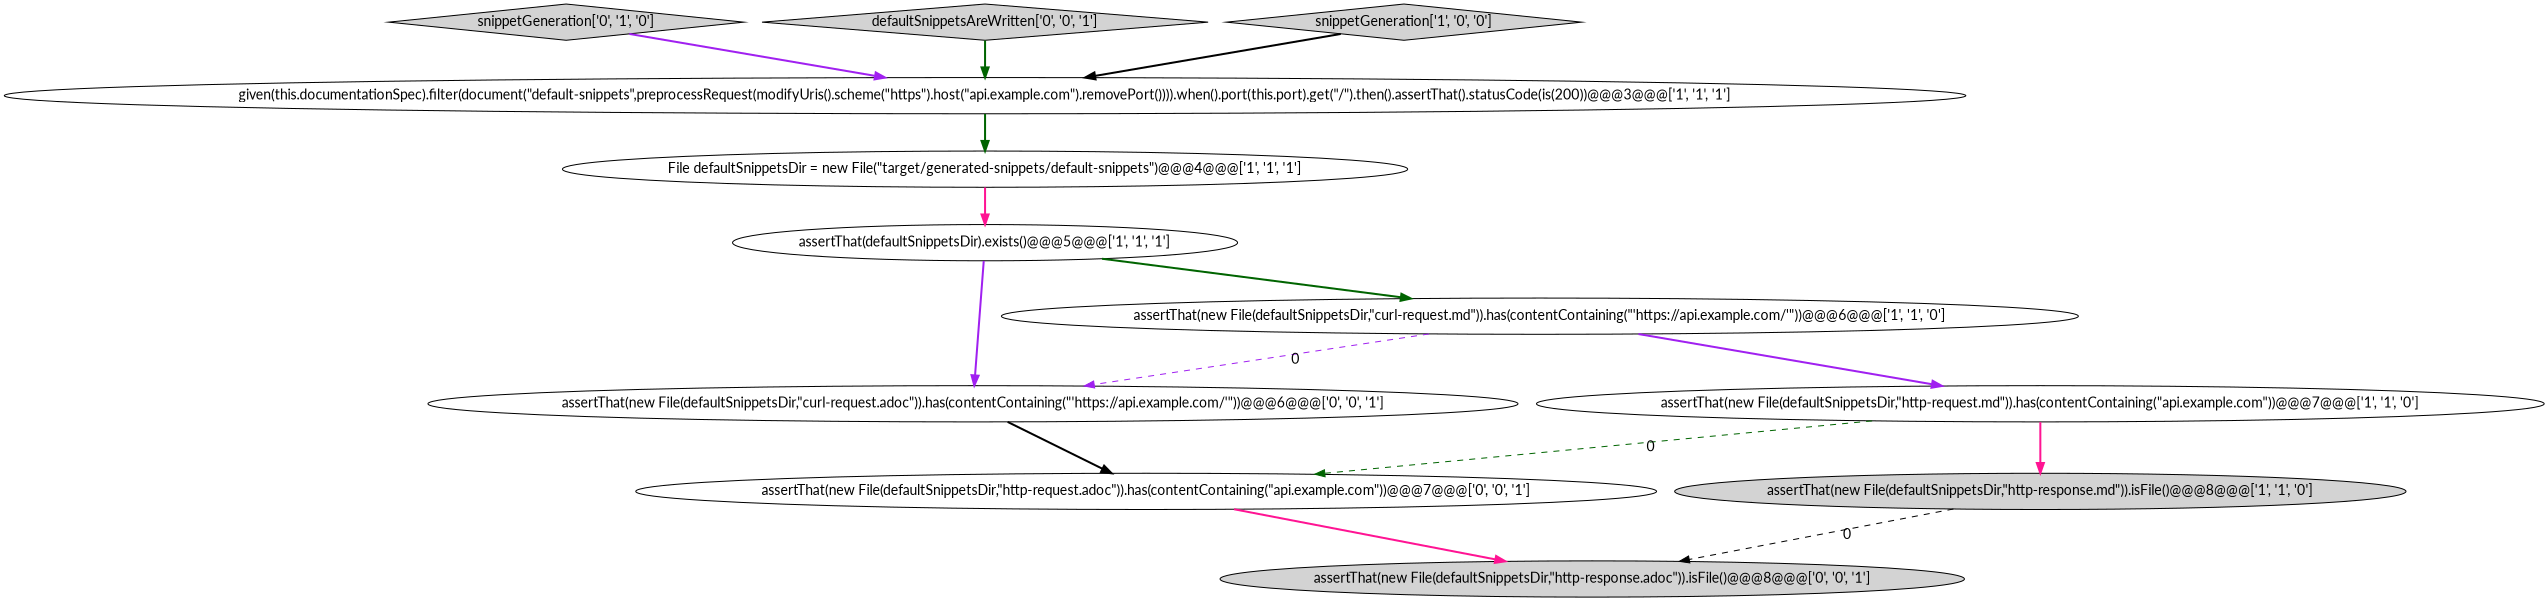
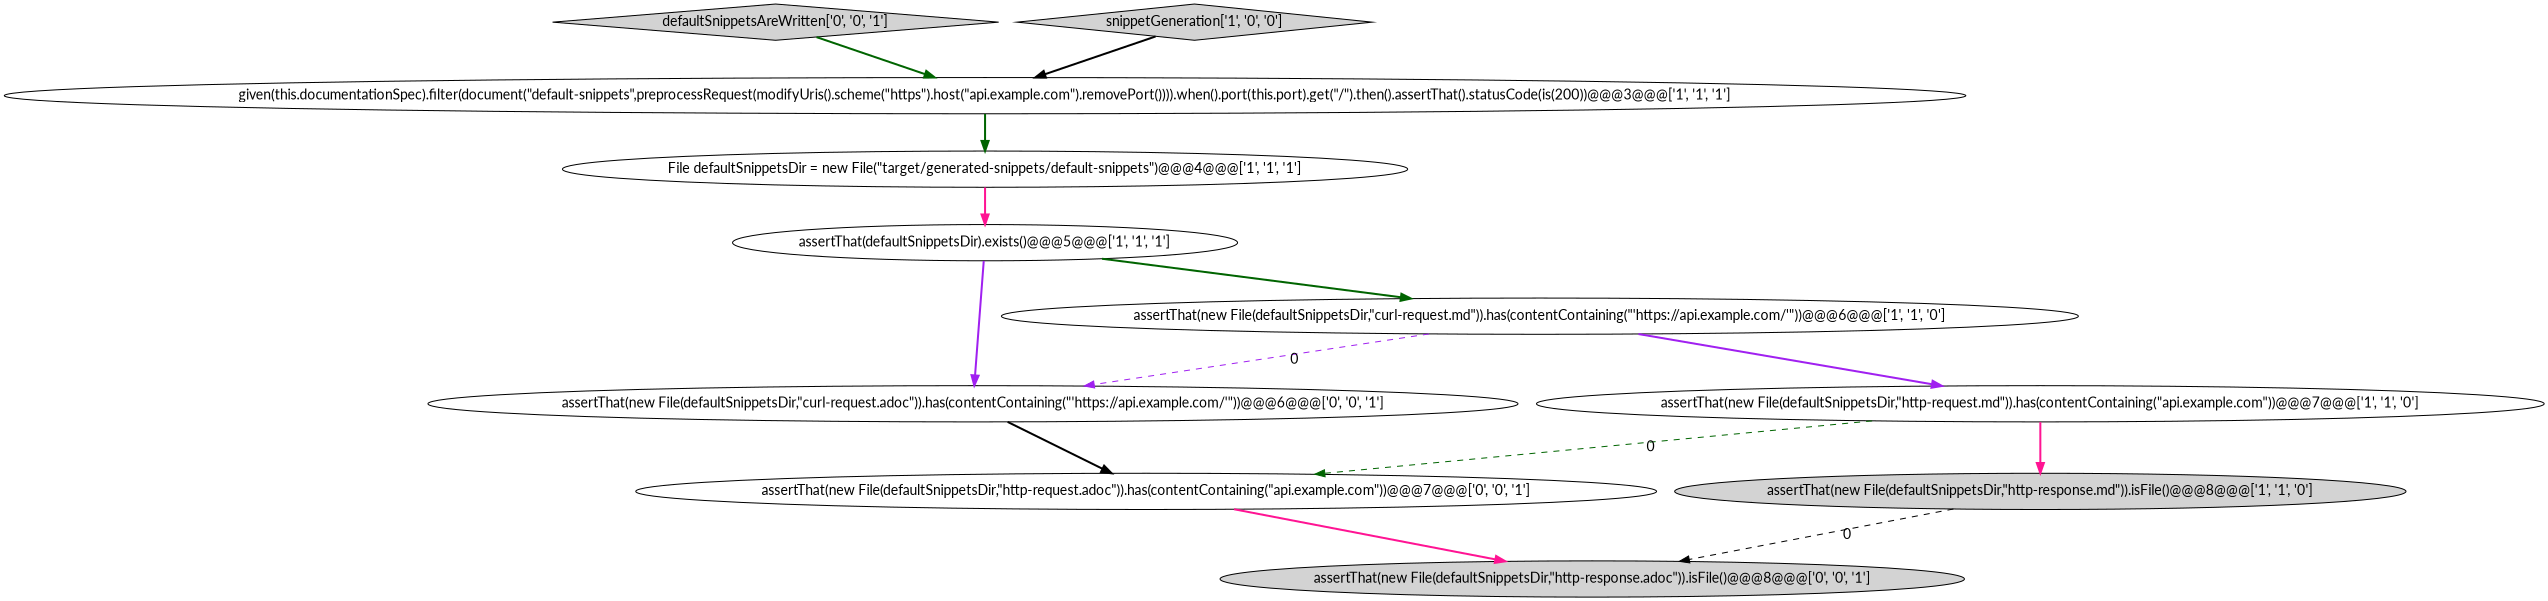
  digraph {
    fontname=Lato
    node [fillcolor=white shape=ellipse style=filled fontname=Lato]
    edge [style=bold color=purple fontname=Lato]
    n1 [label="assertThat(defaultSnippetsDir).exists()@@@5@@@['1', '1', '1']"]
    n2 [label="assertThat(new File(defaultSnippetsDir,\"curl-request.adoc\")).has(contentContaining(\"'https://api.example.com/'\"))@@@6@@@['0', '0', '1']"]
    n3 [label="assertThat(new File(defaultSnippetsDir,\"curl-request.md\")).has(contentContaining(\"'https://api.example.com/'\"))@@@6@@@['1', '1', '0']"]
-   n4 [fillcolor=lightgray label="snippetGeneration['0', '1', '0']" shape=diamond]
    n5 [label="given(this.documentationSpec).filter(document(\"default-snippets\",preprocessRequest(modifyUris().scheme(\"https\").host(\"api.example.com\").removePort()))).when().port(this.port).get(\"/\").then().assertThat().statusCode(is(200))@@@3@@@['1', '1', '1']"]
    n6 [label="File defaultSnippetsDir = new File(\"target/generated-snippets/default-snippets\")@@@4@@@['1', '1', '1']"]
    n7 [fillcolor=lightgray label="defaultSnippetsAreWritten['0', '0', '1']" shape=diamond]
    n8 [label="assertThat(new File(defaultSnippetsDir,\"http-request.adoc\")).has(contentContaining(\"api.example.com\"))@@@7@@@['0', '0', '1']"]
    n9 [fillcolor=lightgray label="assertThat(new File(defaultSnippetsDir,\"http-response.adoc\")).isFile()@@@8@@@['0', '0', '1']"]
    n10 [label="assertThat(new File(defaultSnippetsDir,\"http-request.md\")).has(contentContaining(\"api.example.com\"))@@@7@@@['1', '1', '0']"]
    n11 [fillcolor=lightgray label="assertThat(new File(defaultSnippetsDir,\"http-response.md\")).isFile()@@@8@@@['1', '1', '0']"]
    n12 [fillcolor=lightgray label="snippetGeneration['1', '0', '0']" shape=diamond]
    n1 -> n2
    n1 -> n3 [color=darkgreen]
    n2 -> n8 [color=black]
    n3 -> n2 [label=0 style=dashed]
    n3 -> n10
-   n4 -> n5
    n5 -> n6 [color=darkgreen]
    n6 -> n1 [color=deeppink]
    n7 -> n5 [color=darkgreen]
    n8 -> n9 [color=deeppink]
    n10 -> n8 [label=0 style=dashed color=darkgreen]
    n10 -> n11 [color=deeppink]
    n11 -> n9 [label=0 style=dashed color=black]
    n12 -> n5 [color=black]
  }
